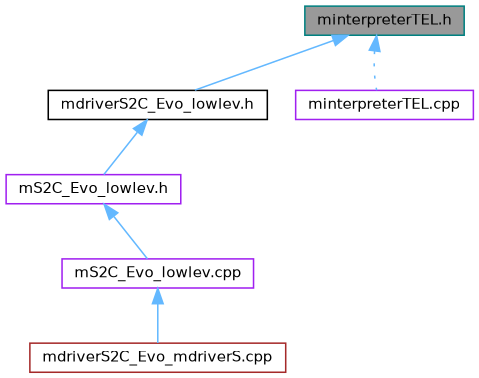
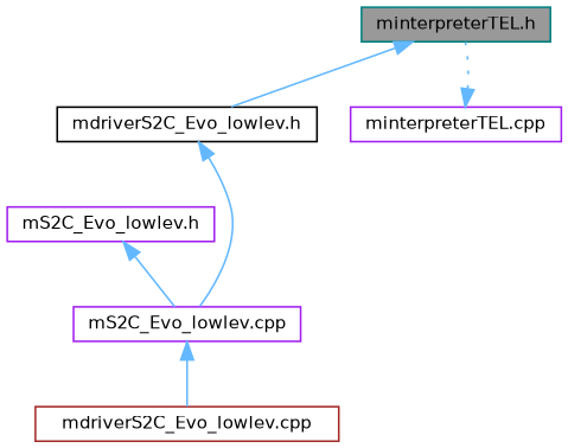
  digraph {
    node [color=purple fillcolor=white fontname=Helvetica fontsize=10 shape=box style=filled]
    edge [color=steelblue1 dir=back fontname=Helvetica fontsize=10 labelfontname=Helvetica labelfontsize=10 style=solid]
    n1 [color=teal fillcolor=grey60 fontcolor=black height=0.2 label="minterpreterTEL.h" width=0.4]
    n2 [color=black height=0.2 label="mdriverS2C_Evo_lowlev.h" width=0.4]
    n3 [height=0.2 label="minterpreterTEL.cpp" width=0.4]
    n4 [height=0.2 label="mS2C_Evo_lowlev.h" width=0.4]
    n5 [height=0.2 label="mS2C_Evo_lowlev.cpp" width=0.4]
-   n6 [color=brown height=0.2 label="mdriverS2C_Evo_mdriverS.cpp" width=0.4]
+   n6 [color=brown height=0.2 label="mdriverS2C_Evo_lowlev.cpp" width=0.4]
    n1 -> n2
-   n1 -> n3 [style=dotted]
-   n2 -> n4
+   n3 -> n1 [style=dotted]
+   n2 -> n5
    n4 -> n5
    n5 -> n6
  }
